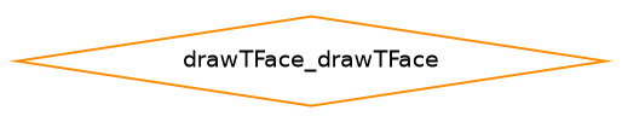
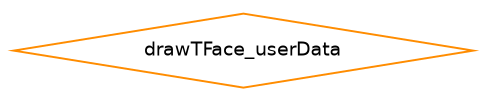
  digraph {
    rankdir=LR
-   n1 [color=darkorange fillcolor=white fontname=Helvetica fontsize=10 height=0.2 label=drawTFace_drawTFace shape=diamond style=filled width=0.4]
+   n1 [color=darkorange fillcolor=white fontname=Helvetica fontsize=10 height=0.2 label=drawTFace_userData shape=diamond style=filled width=0.4]
  }
